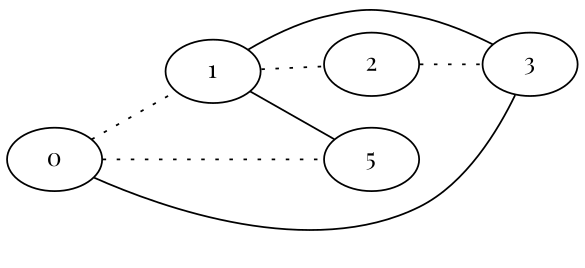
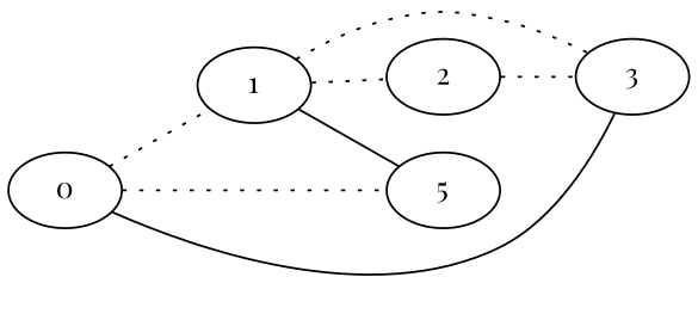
  graph {
    fontname="Playfair Display"
    rankdir=LR
    node [fontname="Playfair Display"]
    edge [fontname="Playfair Display" style=dotted]
    n1 [label=0]
    n2 [label=1]
    n3 [label=3]
    n4 [label=5]
    n5 [label=2]
    n1 -- n2
    n1 -- n3 [style=""]
    n1 -- n4
-   n2 -- n3 [style=solid]
+   n2 -- n3
    n2 -- n4 [style=""]
    n2 -- n5
    n5 -- n3
  }
